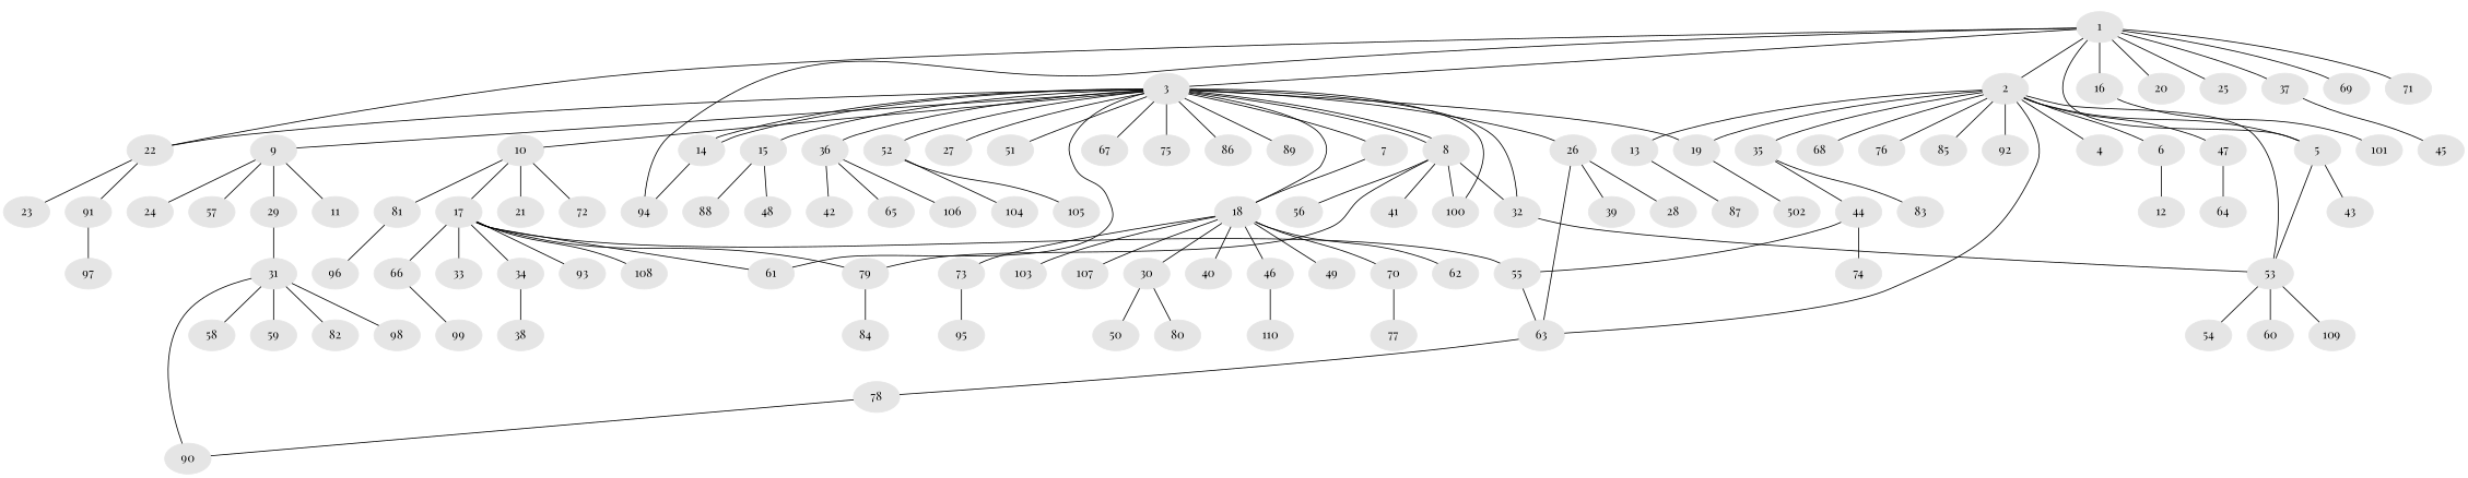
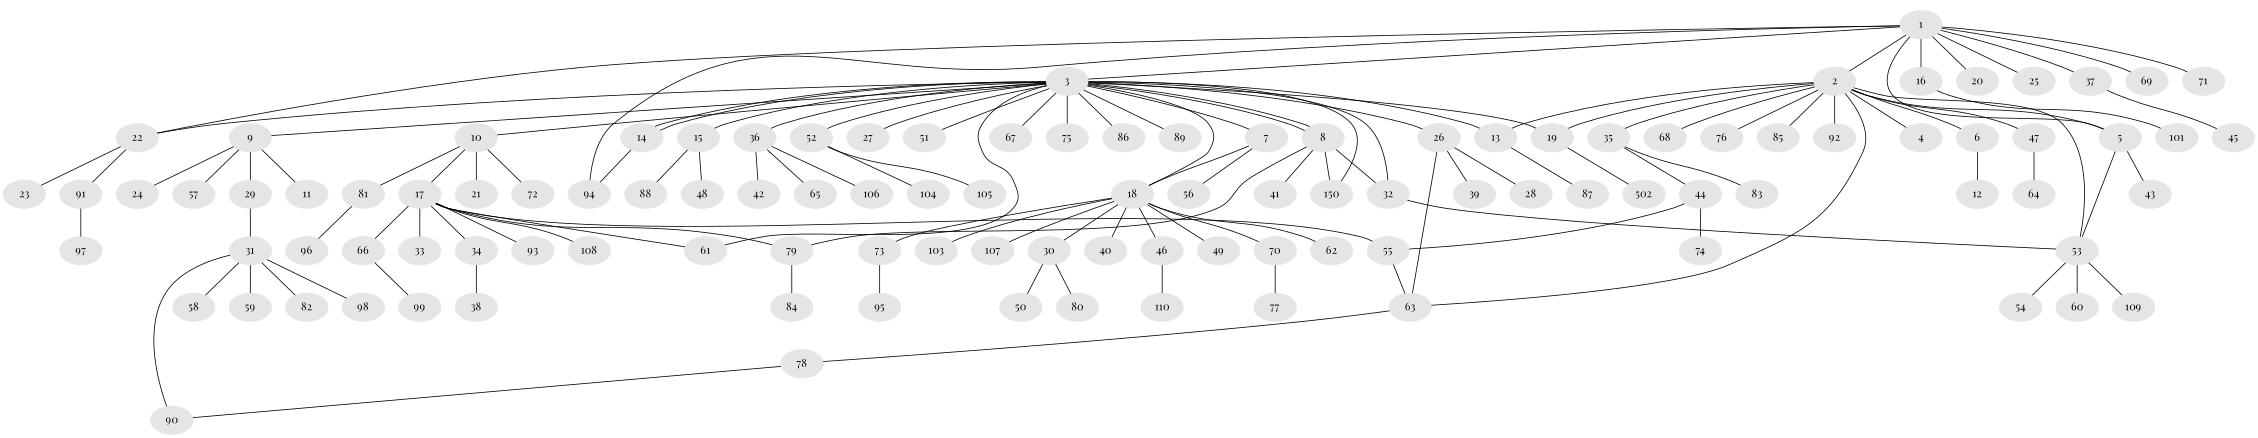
  graph {
    fontname="Playfair Display"
    node [color=gray90 fontname="Playfair Display" style=filled]
    edge [fontname="Playfair Display"]
    1
    2
    3
    5
    16
    20
    22
    25
    37
    69
    71
    94
    4
    6
    13
    19
    35
    47
    53
    63
    68
    76
    85
    92
    7
    8
    9
    10
    14
    15
    18
    26
    27
    32
    36
    51
    52
    61
    67
    75
    86
    89
-   100
+   100 [label=150]
    43
    101
    23
    91
    45
    12
    87
    n51 [label=502]
    44
    83
    64
    54
    60
    109
    78
    41
    56
    79
    11
    24
    29
    57
    17
    21
    72
    81
    48
    88
    30
    40
    46
    49
    62
    70
    73
    103
    107
    28
    39
    42
    65
    106
    104
    105
    84
    31
    33
    34
    55
    66
    93
    108
    96
    38
    99
    50
    80
    110
    77
    95
    97
    58
    59
    82
    90
    98
    74
    1 -- 2
    1 -- 3
    1 -- 5
    1 -- 16
    1 -- 20
    1 -- 22
    1 -- 25
    1 -- 37
    1 -- 69
    1 -- 71
    1 -- 94
    2 -- 5
    2 -- 4
    2 -- 6
    2 -- 13
    2 -- 19
    2 -- 35
    2 -- 47
    2 -- 53
    2 -- 63
    2 -- 68
    2 -- 76
    2 -- 85
    2 -- 92
    3 -- 22
+   3 -- 13
    3 -- 19
    3 -- 7
    3 -- 8
    3 -- 8
    3 -- 9
    3 -- 10
    3 -- 14
    3 -- 14
    3 -- 15
    3 -- 18
    3 -- 26
    3 -- 27
    3 -- 32
    3 -- 36
    3 -- 51
    3 -- 52
    3 -- 61
    3 -- 67
    3 -- 75
    3 -- 86
    3 -- 89
    3 -- 100
    5 -- 53
    5 -- 43
    16 -- 101
    22 -- 23
    22 -- 91
    37 -- 45
    6 -- 12
    13 -- 87
    19 -- n51
    35 -- 44
    35 -- 83
    47 -- 64
    53 -- 54
    53 -- 60
    53 -- 109
    63 -- 78
    7 -- 18
    8 -- 32
    8 -- 100
    8 -- 41
-   8 -- 56
+   7 -- 56
    8 -- 79
    9 -- 11
    9 -- 24
    9 -- 29
    9 -- 57
    10 -- 17
    10 -- 21
    10 -- 72
    10 -- 81
    14 -- 94
    15 -- 48
    15 -- 88
    18 -- 30
    18 -- 40
    18 -- 46
    18 -- 49
    18 -- 62
    18 -- 70
    18 -- 73
    18 -- 103
    18 -- 107
    26 -- 63
    26 -- 28
    26 -- 39
    32 -- 53
    36 -- 42
    36 -- 65
    36 -- 106
    52 -- 104
    52 -- 105
    91 -- 97
    44 -- 55
    44 -- 74
    78 -- 90
    79 -- 84
    29 -- 31
    17 -- 61
    17 -- 79
    17 -- 33
    17 -- 34
    17 -- 55
    17 -- 66
    17 -- 93
    17 -- 108
    81 -- 96
    30 -- 50
    30 -- 80
    46 -- 110
    70 -- 77
    73 -- 95
    31 -- 58
    31 -- 59
    31 -- 82
    31 -- 90
    31 -- 98
    34 -- 38
    55 -- 63
    66 -- 99
  }
